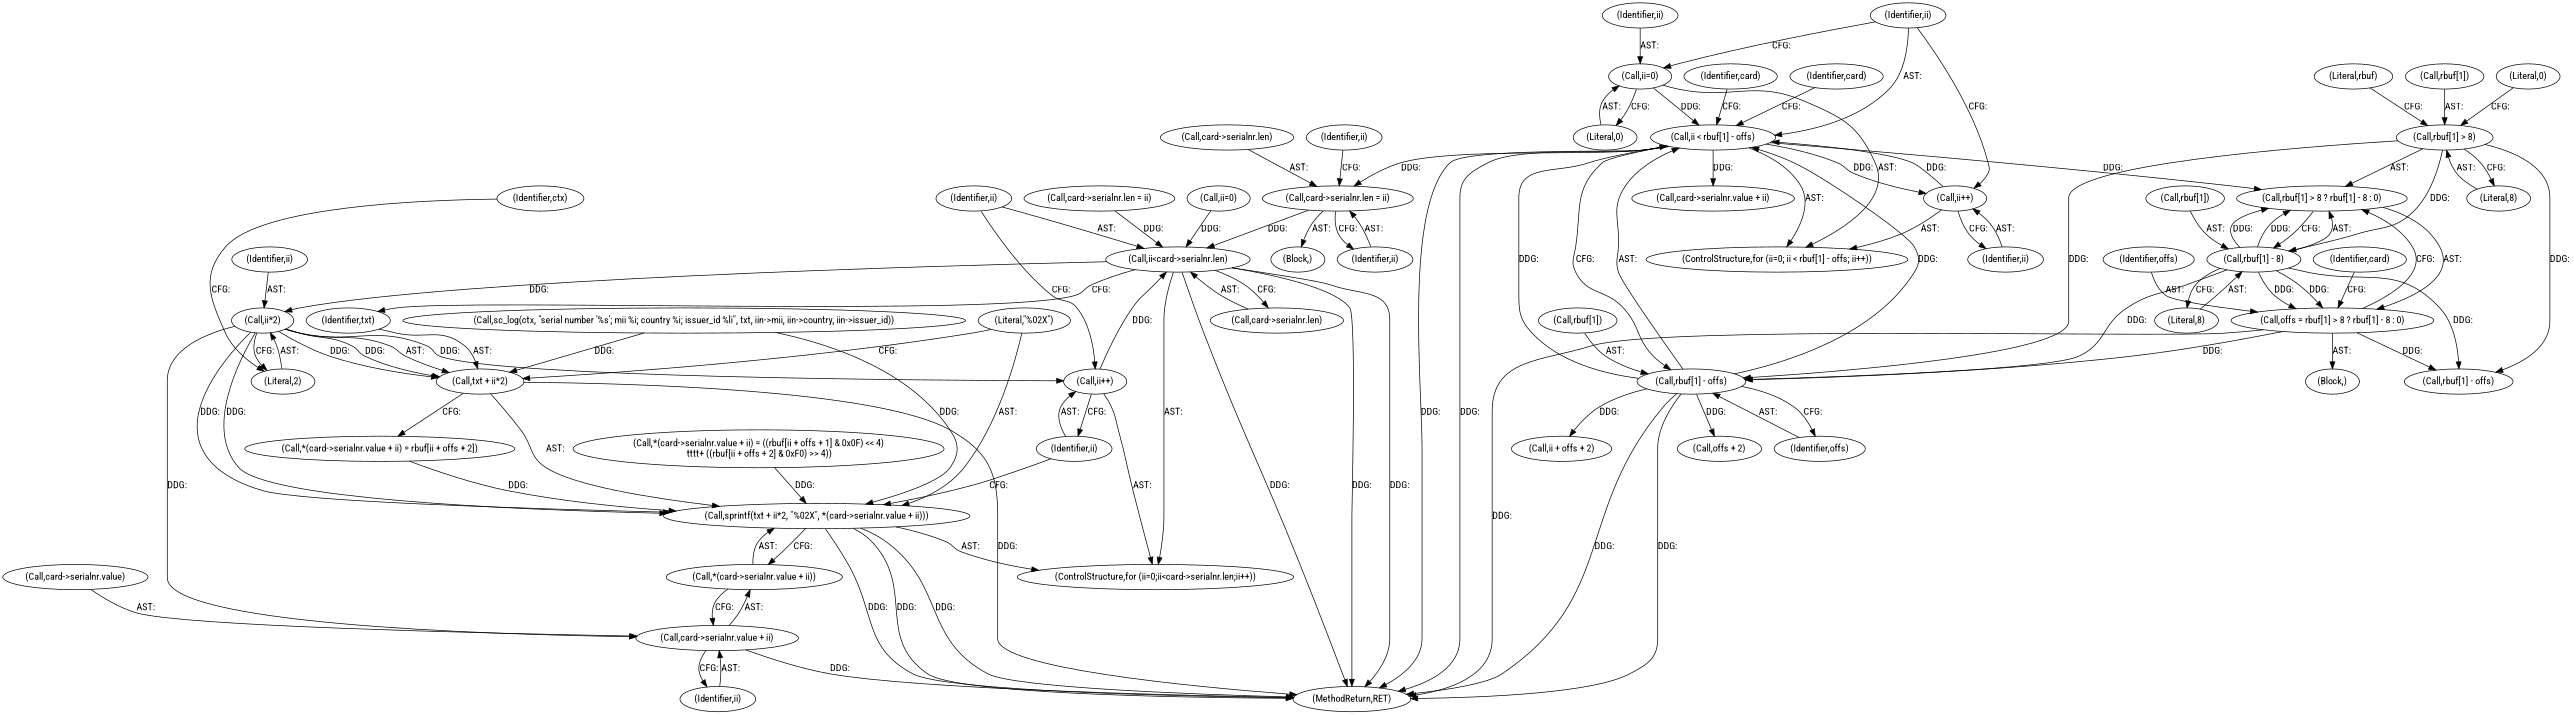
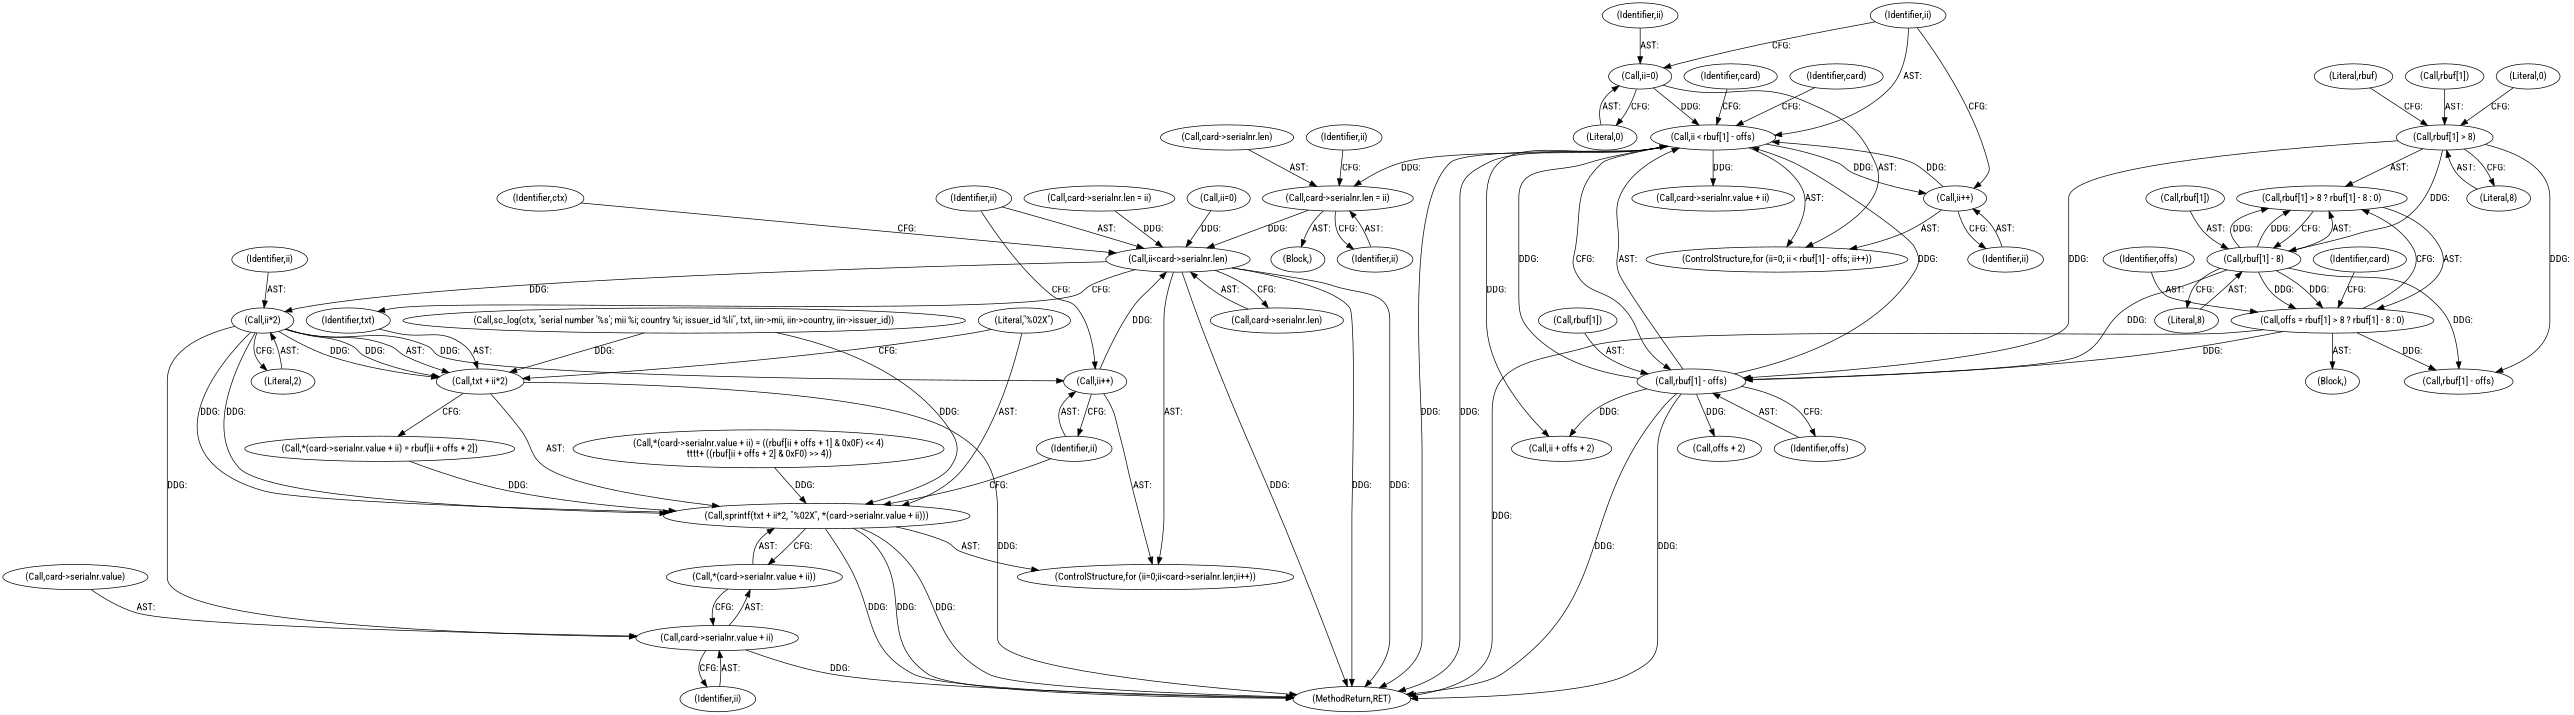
  digraph {
    fontname="Roboto Condensed"
    node [fontname="Roboto Condensed"]
    edge [fontname="Roboto Condensed"]
    n1 [label="(Call,card->serialnr.len = ii)"]
    n2 [label="(Call,ii<card->serialnr.len)"]
    n3 [label="(Identifier,ii)"]
    n4 [label="(Block,)"]
    n5 [label="(MethodReturn,RET)"]
    n6 [label="(Call,ii*2)"]
    n7 [label="(Call,card->serialnr.len)"]
    n8 [label="(ControlStructure,for (ii=0;ii<card->serialnr.len;ii++))"]
    n9 [label="(Identifier,txt)"]
    n10 [label="(Call,ii < rbuf[1] - offs)"]
    n11 [label="(Call,ii++)"]
    n12 [label="(Call,rbuf[1] - offs)"]
    n13 [label="(Call,ii + offs + 2)"]
    n14 [label="(Call,card->serialnr.value + ii)"]
    n15 [label="(ControlStructure,for (ii=0; ii < rbuf[1] - offs; ii++))"]
    n16 [label="(Identifier,ii)"]
    n17 [label="(Identifier,offs)"]
    n18 [label="(Call,offs + 2)"]
    n19 [label="(Call,ii=0)"]
    n20 [label="(Literal,0)"]
    n21 [label="(Call,rbuf[1] - 8)"]
    n22 [label="(Call,offs = rbuf[1] > 8 ? rbuf[1] - 8 : 0)"]
    n23 [label="(Call,rbuf[1] > 8 ? rbuf[1] - 8 : 0)"]
    n24 [label="(Call,rbuf[1] - offs)"]
    n25 [label="(Literal,8)"]
    n26 [label="(Block,)"]
    n27 [label="(Call,rbuf[1] > 8)"]
    n28 [label="(Literal,8)"]
    n29 [label="(Call,ii++)"]
    n30 [label="(Call,sprintf(txt + ii*2, \"%02X\", *(card->serialnr.value + ii)))"]
    n31 [label="(Call,txt + ii*2)"]
    n32 [label="(Call,card->serialnr.value + ii)"]
    n33 [label="(Literal,2)"]
    n34 [label="(Identifier,ii)"]
    n35 [label="(Call,*(card->serialnr.value + ii))"]
    n36 [label="(Call,*(card->serialnr.value + ii) = rbuf[ii + offs + 2])"]
    n37 [label="(Identifier,ii)"]
    n38 [label="(Identifier,ii)"]
    n39 [label="(Identifier,ii)"]
    n40 [label="(Call,rbuf[1])"]
    n41 [label="(Identifier,card)"]
    n42 [label="(Identifier,ii)"]
    n43 [label="(Identifier,offs)"]
    n44 [label="(Literal,rbuf)"]
    n45 [label="(Call,rbuf[1])"]
    n46 [label="(Call,sc_log(ctx, \"serial number '%s'; mii %i; country %i; issuer_id %li\", txt, iin->mii, iin->country, iin->issuer_id))"]
    n47 [label="(Identifier,ii)"]
    n48 [label="(Call,card->serialnr.len)"]
    n49 [label="(Identifier,card)"]
    n50 [label="(Literal,\"%02X\")"]
    n51 [label="(Call,card->serialnr.value)"]
    n52 [label="(Call,card->serialnr.len = ii)"]
    n53 [label="(Call,*(card->serialnr.value + ii) = ((rbuf[ii + offs + 1] & 0x0F) << 4)\n \t\t\t\t+ ((rbuf[ii + offs + 2] & 0xF0) >> 4))"]
    n54 [label="(Call,rbuf[1])"]
    n55 [label="(Identifier,card)"]
    n56 [label="(Call,ii=0)"]
    n57 [label="(Identifier,ii)"]
    n58 [label="(Identifier,ctx)"]
    n59 [label="(Literal,0)"]
    n1 -> n2 [label="DDG: "]
    n1 -> n3 [label="CFG: "]
    n1 -> n4 [label="AST: "]
    n2 -> n5 [label="DDG: "]
    n2 -> n5 [label="DDG: "]
    n2 -> n5 [label="DDG: "]
    n2 -> n6 [label="DDG: "]
    n2 -> n7 [label="CFG: "]
    n2 -> n8 [label="AST: "]
    n2 -> n9 [label="CFG: "]
    n3 -> n1 [label="AST: "]
    n6 -> n29 [label="DDG: "]
    n6 -> n30 [label="DDG: "]
    n6 -> n30 [label="DDG: "]
    n6 -> n31 [label="AST: "]
    n6 -> n31 [label="DDG: "]
    n6 -> n31 [label="DDG: "]
    n6 -> n32 [label="DDG: "]
    n6 -> n33 [label="CFG: "]
    n7 -> n2 [label="AST: "]
    n9 -> n31 [label="AST: "]
    n10 -> n1 [label="DDG: "]
    n10 -> n5 [label="DDG: "]
    n10 -> n5 [label="DDG: "]
    n10 -> n11 [label="DDG: "]
    n10 -> n12 [label="CFG: "]
-   n10 -> n23 [label="DDG: "]
+   n10 -> n13 [label="DDG: "]
    n10 -> n14 [label="DDG: "]
    n10 -> n15 [label="AST: "]
    n11 -> n10 [label="DDG: "]
    n11 -> n15 [label="AST: "]
    n11 -> n16 [label="CFG: "]
    n12 -> n5 [label="DDG: "]
    n12 -> n5 [label="DDG: "]
    n12 -> n10 [label="AST: "]
    n12 -> n10 [label="DDG: "]
    n12 -> n10 [label="DDG: "]
    n12 -> n13 [label="DDG: "]
    n12 -> n17 [label="CFG: "]
    n12 -> n18 [label="DDG: "]
    n16 -> n11 [label="AST: "]
    n17 -> n12 [label="AST: "]
    n19 -> n10 [label="DDG: "]
    n19 -> n15 [label="AST: "]
    n19 -> n20 [label="CFG: "]
    n20 -> n19 [label="AST: "]
    n21 -> n12 [label="DDG: "]
    n21 -> n22 [label="DDG: "]
    n21 -> n22 [label="DDG: "]
    n21 -> n23 [label="AST: "]
    n21 -> n23 [label="DDG: "]
    n21 -> n23 [label="DDG: "]
    n21 -> n24 [label="DDG: "]
    n21 -> n25 [label="CFG: "]
    n22 -> n5 [label="DDG: "]
    n22 -> n12 [label="DDG: "]
    n22 -> n23 [label="CFG: "]
    n22 -> n24 [label="DDG: "]
    n22 -> n26 [label="AST: "]
    n23 -> n21 [label="CFG: "]
    n23 -> n22 [label="AST: "]
    n25 -> n21 [label="AST: "]
    n27 -> n12 [label="DDG: "]
    n27 -> n21 [label="DDG: "]
    n27 -> n23 [label="AST: "]
    n27 -> n24 [label="DDG: "]
    n27 -> n28 [label="CFG: "]
    n28 -> n27 [label="AST: "]
    n29 -> n2 [label="DDG: "]
    n29 -> n8 [label="AST: "]
    n29 -> n34 [label="CFG: "]
    n30 -> n5 [label="DDG: "]
    n30 -> n5 [label="DDG: "]
    n30 -> n5 [label="DDG: "]
    n30 -> n8 [label="AST: "]
    n30 -> n35 [label="CFG: "]
    n31 -> n5 [label="DDG: "]
    n31 -> n30 [label="AST: "]
    n31 -> n36 [label="CFG: "]
    n32 -> n5 [label="DDG: "]
    n32 -> n35 [label="AST: "]
    n32 -> n37 [label="CFG: "]
    n33 -> n6 [label="AST: "]
    n34 -> n29 [label="AST: "]
    n34 -> n30 [label="CFG: "]
    n35 -> n30 [label="AST: "]
    n35 -> n32 [label="CFG: "]
    n36 -> n30 [label="DDG: "]
    n37 -> n32 [label="AST: "]
    n38 -> n10 [label="AST: "]
    n38 -> n11 [label="CFG: "]
    n38 -> n19 [label="CFG: "]
    n39 -> n19 [label="AST: "]
    n40 -> n21 [label="AST: "]
    n41 -> n10 [label="CFG: "]
    n42 -> n6 [label="AST: "]
    n43 -> n22 [label="AST: "]
    n44 -> n27 [label="CFG: "]
    n45 -> n27 [label="AST: "]
    n46 -> n30 [label="DDG: "]
    n46 -> n31 [label="DDG: "]
    n47 -> n2 [label="AST: "]
    n47 -> n29 [label="CFG: "]
    n48 -> n1 [label="AST: "]
    n49 -> n22 [label="CFG: "]
    n50 -> n30 [label="AST: "]
    n50 -> n31 [label="CFG: "]
    n51 -> n32 [label="AST: "]
    n52 -> n2 [label="DDG: "]
    n53 -> n30 [label="DDG: "]
    n54 -> n12 [label="AST: "]
    n55 -> n10 [label="CFG: "]
    n56 -> n2 [label="DDG: "]
    n57 -> n1 [label="CFG: "]
-   n58 -> n33 [label="CFG: "]
+   n58 -> n2 [label="CFG: "]
    n59 -> n27 [label="CFG: "]
  }
